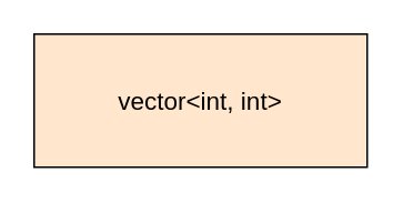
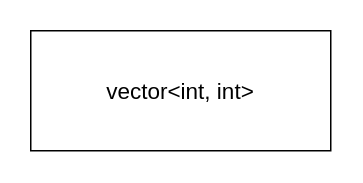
  <mxCell id="0" />
  <mxCell id="1" parent="0" />
- <mxCell id="2" value="vector&amp;lt;int, int&amp;gt;" style="whiteSpace=wrap;html=1;rotation=0;fontSize=15;fillColor=#ffe6cc;" parent="1" vertex="1"><mxGeometry x="20" y="20" width="200" height="80" as="geometry" /></mxCell>
+ <mxCell id="2" value="vector&amp;lt;int, int&amp;gt;" style="whiteSpace=wrap;html=1;rotation=0;fontSize=15;" parent="1" vertex="1"><mxGeometry x="20" y="20" width="200" height="80" as="geometry" /></mxCell>
